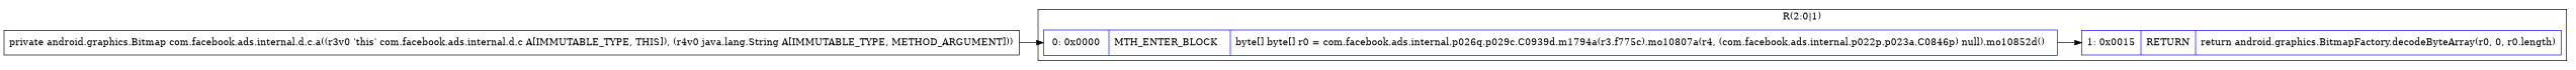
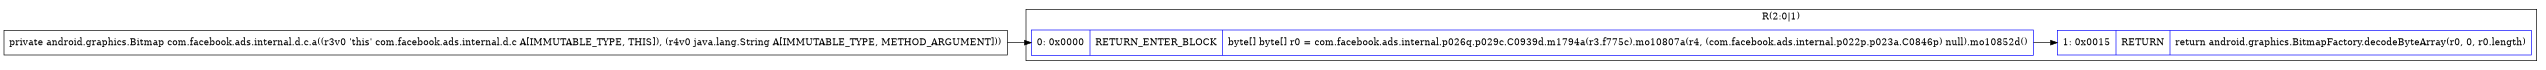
  digraph {
    rankdir=LR
    node [color=blue shape=record]
-   n1 [label="{0\:\ 0x0000|MTH_ENTER_BLOCK\l|byte[] byte[] r0 = com.facebook.ads.internal.p026q.p029c.C0939d.m1794a(r3.f775c).mo10807a(r4, (com.facebook.ads.internal.p022p.p023a.C0846p) null).mo10852d()\l}"]
+   n1 [label="{0\:\ 0x0000|RETURN_ENTER_BLOCK\l|byte[] byte[] r0 = com.facebook.ads.internal.p026q.p029c.C0939d.m1794a(r3.f775c).mo10807a(r4, (com.facebook.ads.internal.p022p.p023a.C0846p) null).mo10852d()\l}"]
    n2 [label="{1\:\ 0x0015|RETURN\l|return android.graphics.BitmapFactory.decodeByteArray(r0, 0, r0.length)\l}"]
    n3 [label="{private android.graphics.Bitmap com.facebook.ads.internal.d.c.a((r3v0 'this' com.facebook.ads.internal.d.c A[IMMUTABLE_TYPE, THIS]), (r4v0 java.lang.String A[IMMUTABLE_TYPE, METHOD_ARGUMENT])) }" color=""]
    subgraph cluster_1 {
      label="R(2:0|1)"
      n1
      n2
    }
    n1 -> n2
    n3 -> n1
  }
